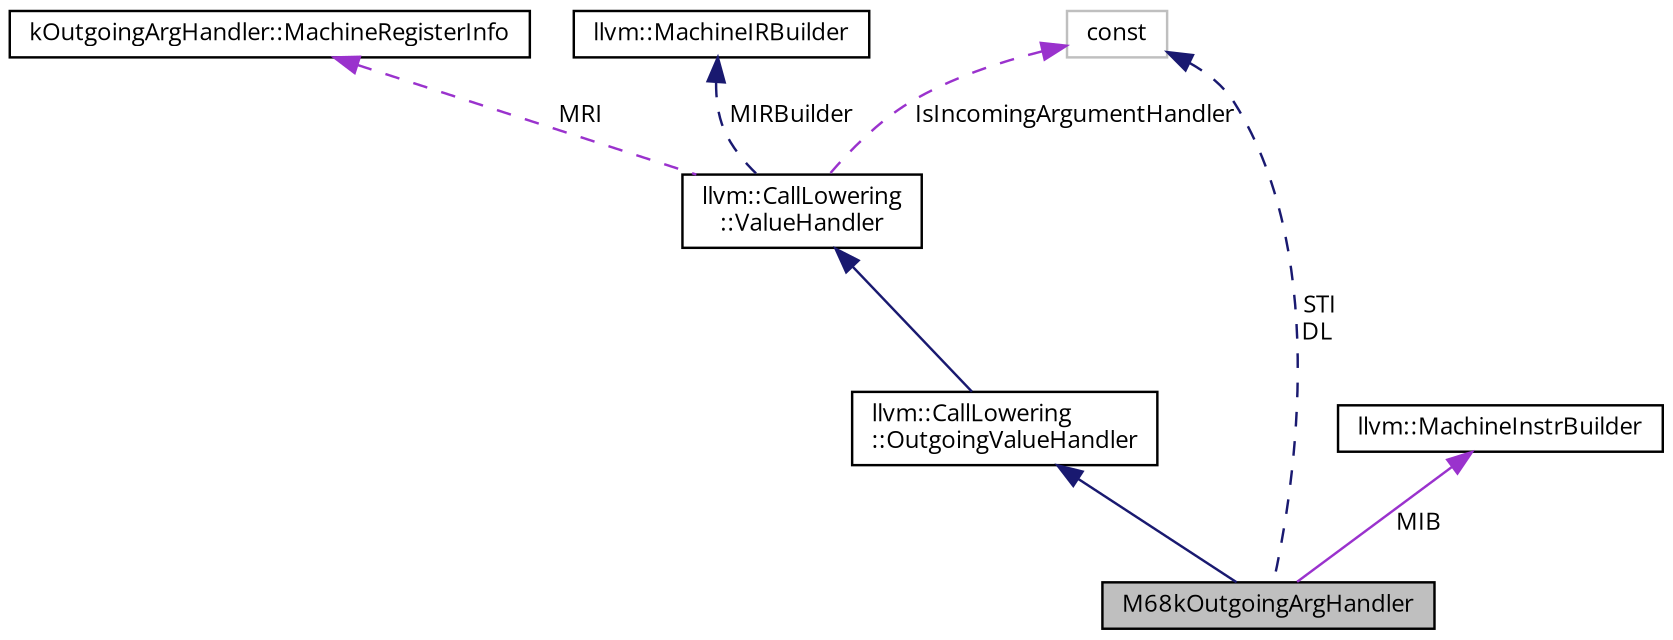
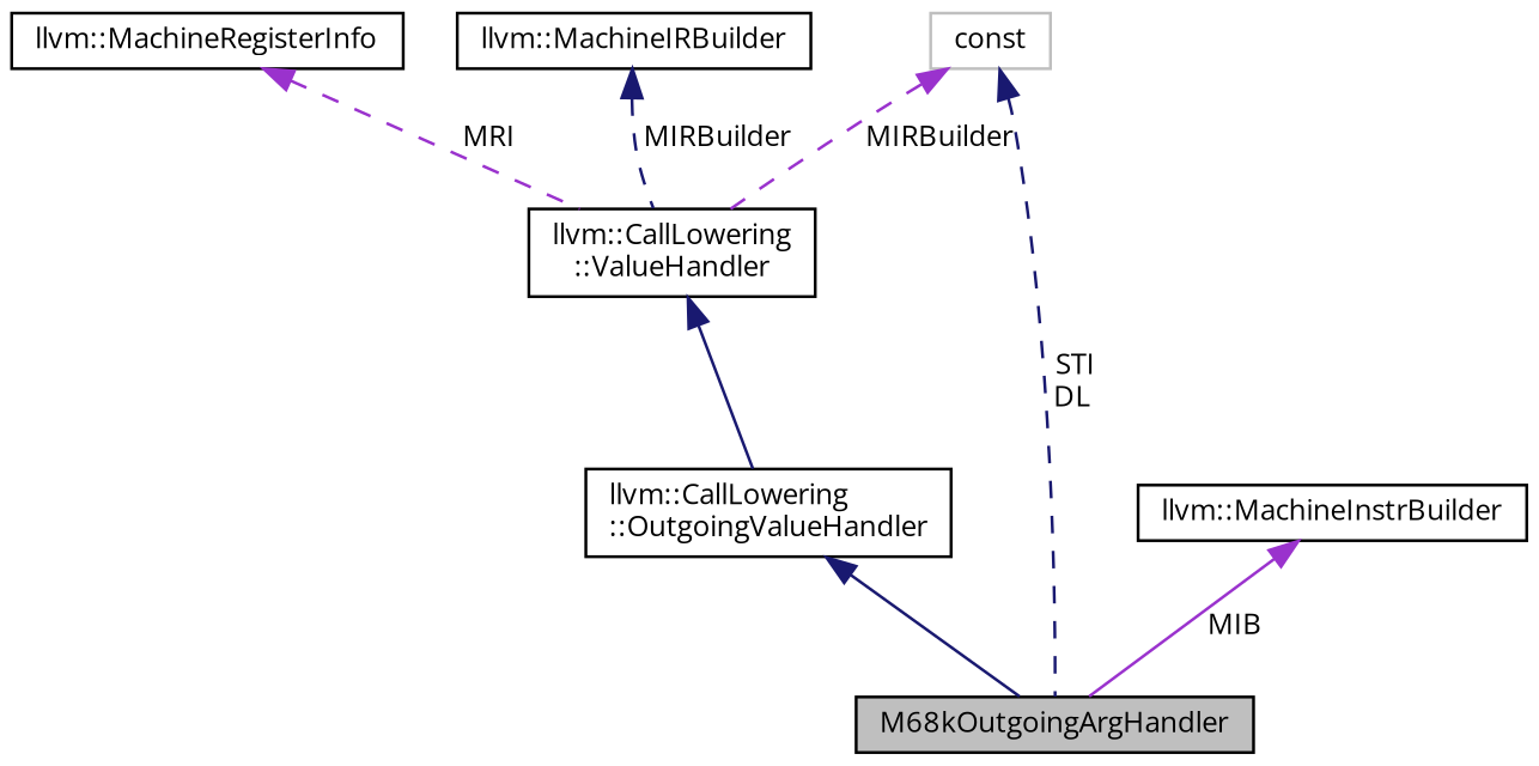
  digraph {
    fontname="Open Sans"
    node [color=black fontname="Open Sans" fontsize=10 shape=record]
    edge [color=midnightblue dir=back fontname="Open Sans" fontsize=10 labelfontname=Helvetica labelfontsize=10 style=dashed]
    n1 [fillcolor=grey75 fontcolor=black height=0.2 label=M68kOutgoingArgHandler style=filled width=0.4]
    n2 [height=0.2 label="llvm::CallLowering\l::OutgoingValueHandler" width=0.4]
    n3 [height=0.2 label="llvm::CallLowering\l::ValueHandler" width=0.4]
-   n4 [height=0.2 label="kOutgoingArgHandler::MachineRegisterInfo" width=0.4]
+   n4 [height=0.2 label="llvm::MachineRegisterInfo" width=0.4]
    n5 [height=0.2 label="llvm::MachineIRBuilder" width=0.4]
    n6 [color=grey75 height=0.2 label=const width=0.4]
    n7 [height=0.2 label="llvm::MachineInstrBuilder" width=0.4]
    n2 -> n1 [style=solid]
    n3 -> n2 [style=solid]
    n4 -> n3 [color=darkorchid3 label=" MRI"]
    n5 -> n3 [label=" MIRBuilder"]
    n6 -> n1 [label=" STI\nDL"]
-   n6 -> n3 [color=darkorchid3 label=" IsIncomingArgumentHandler"]
+   n6 -> n3 [color=darkorchid3 label=" MIRBuilder"]
    n7 -> n1 [color=darkorchid3 label=" MIB" style=solid]
  }
